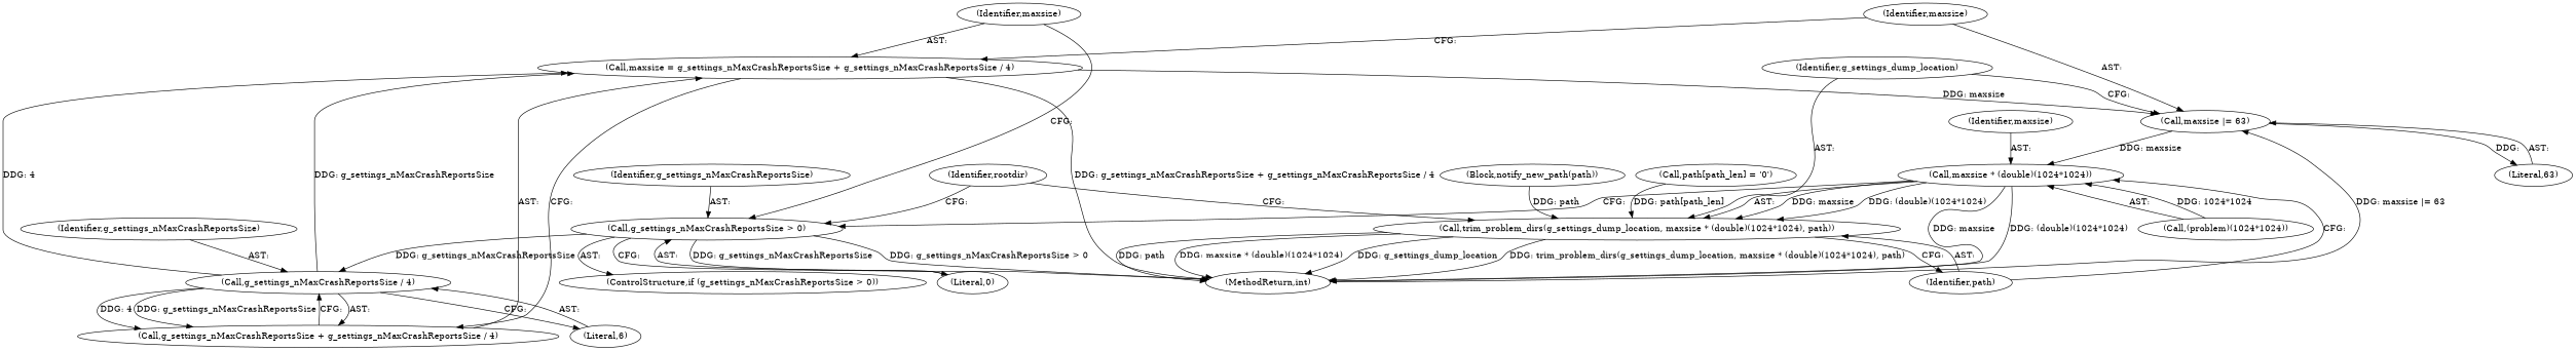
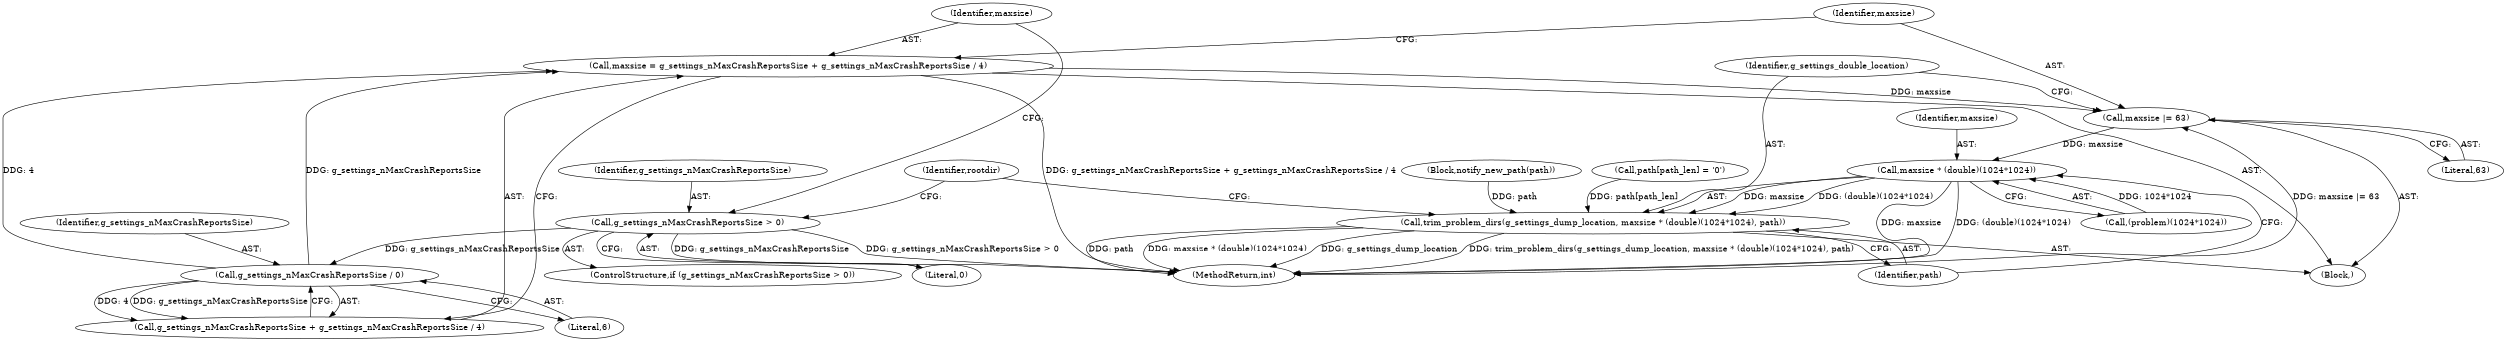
  digraph {
    n1 [label="(Call,maxsize = g_settings_nMaxCrashReportsSize + g_settings_nMaxCrashReportsSize / 4)"]
    n2 [label="(Call,maxsize |= 63)"]
    n3 [label="(Call,g_settings_nMaxCrashReportsSize + g_settings_nMaxCrashReportsSize / 4)"]
+   n4 [label="(Block,)"]
    n5 [label="(MethodReturn,int)"]
    n6 [label="(Call,maxsize * (double)(1024*1024))"]
    n7 [label="(Literal,63)"]
-   n8 [label="(Call,g_settings_nMaxCrashReportsSize / 4)"]
+   n8 [label="(Call,g_settings_nMaxCrashReportsSize / 0)"]
    n9 [label="(Literal,6)"]
    n10 [label="(Call,g_settings_nMaxCrashReportsSize > 0)"]
    n11 [label="(ControlStructure,if (g_settings_nMaxCrashReportsSize > 0))"]
    n12 [label="(Literal,0)"]
    n13 [label="(Call,trim_problem_dirs(g_settings_dump_location, maxsize * (double)(1024*1024), path))"]
    n14 [label="(Call,(problem)(1024*1024))"]
    n15 [label="(Identifier,path)"]
    n16 [label="(Identifier,rootdir)"]
    n17 [label="(Block,notify_new_path(path))"]
    n18 [label="(Identifier,maxsize)"]
    n19 [label="(Identifier,g_settings_nMaxCrashReportsSize)"]
    n20 [label="(Identifier,maxsize)"]
    n21 [label="(Call,path[path_len] = '\0')"]
-   n22 [label="(Identifier,g_settings_dump_location)"]
+   n22 [label="(Identifier,g_settings_double_location)"]
    n23 [label="(Identifier,maxsize)"]
    n24 [label="(Identifier,g_settings_nMaxCrashReportsSize)"]
    n1 -> n2 [label="DDG: maxsize"]
    n1 -> n3 [label="CFG: "]
+   n1 -> n4 [label="AST: "]
    n1 -> n5 [label="DDG: g_settings_nMaxCrashReportsSize + g_settings_nMaxCrashReportsSize / 4"]
+   n2 -> n4 [label="AST: "]
    n2 -> n6 [label="DDG: maxsize"]
-   n2 -> n7 [label="DDG: "]
+   n2 -> n7 [label="CFG: "]
    n3 -> n1 [label="AST: "]
    n3 -> n8 [label="CFG: "]
    n5 -> n2 [label="DDG: maxsize |= 63"]
    n6 -> n5 [label="DDG: maxsize"]
    n6 -> n5 [label="DDG: (double)(1024*1024)"]
    n6 -> n13 [label="AST: "]
    n6 -> n13 [label="DDG: maxsize"]
    n6 -> n13 [label="DDG: (double)(1024*1024)"]
-   n6 -> n10 [label="CFG: "]
+   n6 -> n14 [label="CFG: "]
    n7 -> n2 [label="AST: "]
    n8 -> n1 [label="DDG: g_settings_nMaxCrashReportsSize"]
    n8 -> n1 [label="DDG: 4"]
    n8 -> n3 [label="AST: "]
    n8 -> n3 [label="DDG: g_settings_nMaxCrashReportsSize"]
    n8 -> n3 [label="DDG: 4"]
    n8 -> n9 [label="CFG: "]
    n9 -> n8 [label="AST: "]
    n10 -> n5 [label="DDG: g_settings_nMaxCrashReportsSize > 0"]
    n10 -> n5 [label="DDG: g_settings_nMaxCrashReportsSize"]
    n10 -> n8 [label="DDG: g_settings_nMaxCrashReportsSize"]
    n10 -> n11 [label="AST: "]
    n10 -> n12 [label="CFG: "]
    n12 -> n10 [label="AST: "]
+   n13 -> n4 [label="AST: "]
    n13 -> n5 [label="DDG: path"]
    n13 -> n5 [label="DDG: maxsize * (double)(1024*1024)"]
    n13 -> n5 [label="DDG: g_settings_dump_location"]
    n13 -> n5 [label="DDG: trim_problem_dirs(g_settings_dump_location, maxsize * (double)(1024*1024), path)"]
    n13 -> n15 [label="CFG: "]
    n14 -> n6 [label="AST: "]
    n14 -> n6 [label="DDG: 1024*1024"]
    n15 -> n6 [label="CFG: "]
    n15 -> n13 [label="AST: "]
    n16 -> n10 [label="CFG: "]
    n16 -> n13 [label="CFG: "]
    n17 -> n13 [label="DDG: path"]
    n18 -> n1 [label="AST: "]
    n18 -> n10 [label="CFG: "]
    n19 -> n10 [label="AST: "]
    n20 -> n6 [label="AST: "]
    n21 -> n13 [label="DDG: path[path_len]"]
    n22 -> n2 [label="CFG: "]
    n22 -> n13 [label="AST: "]
    n23 -> n1 [label="CFG: "]
    n23 -> n2 [label="AST: "]
    n24 -> n8 [label="AST: "]
  }
